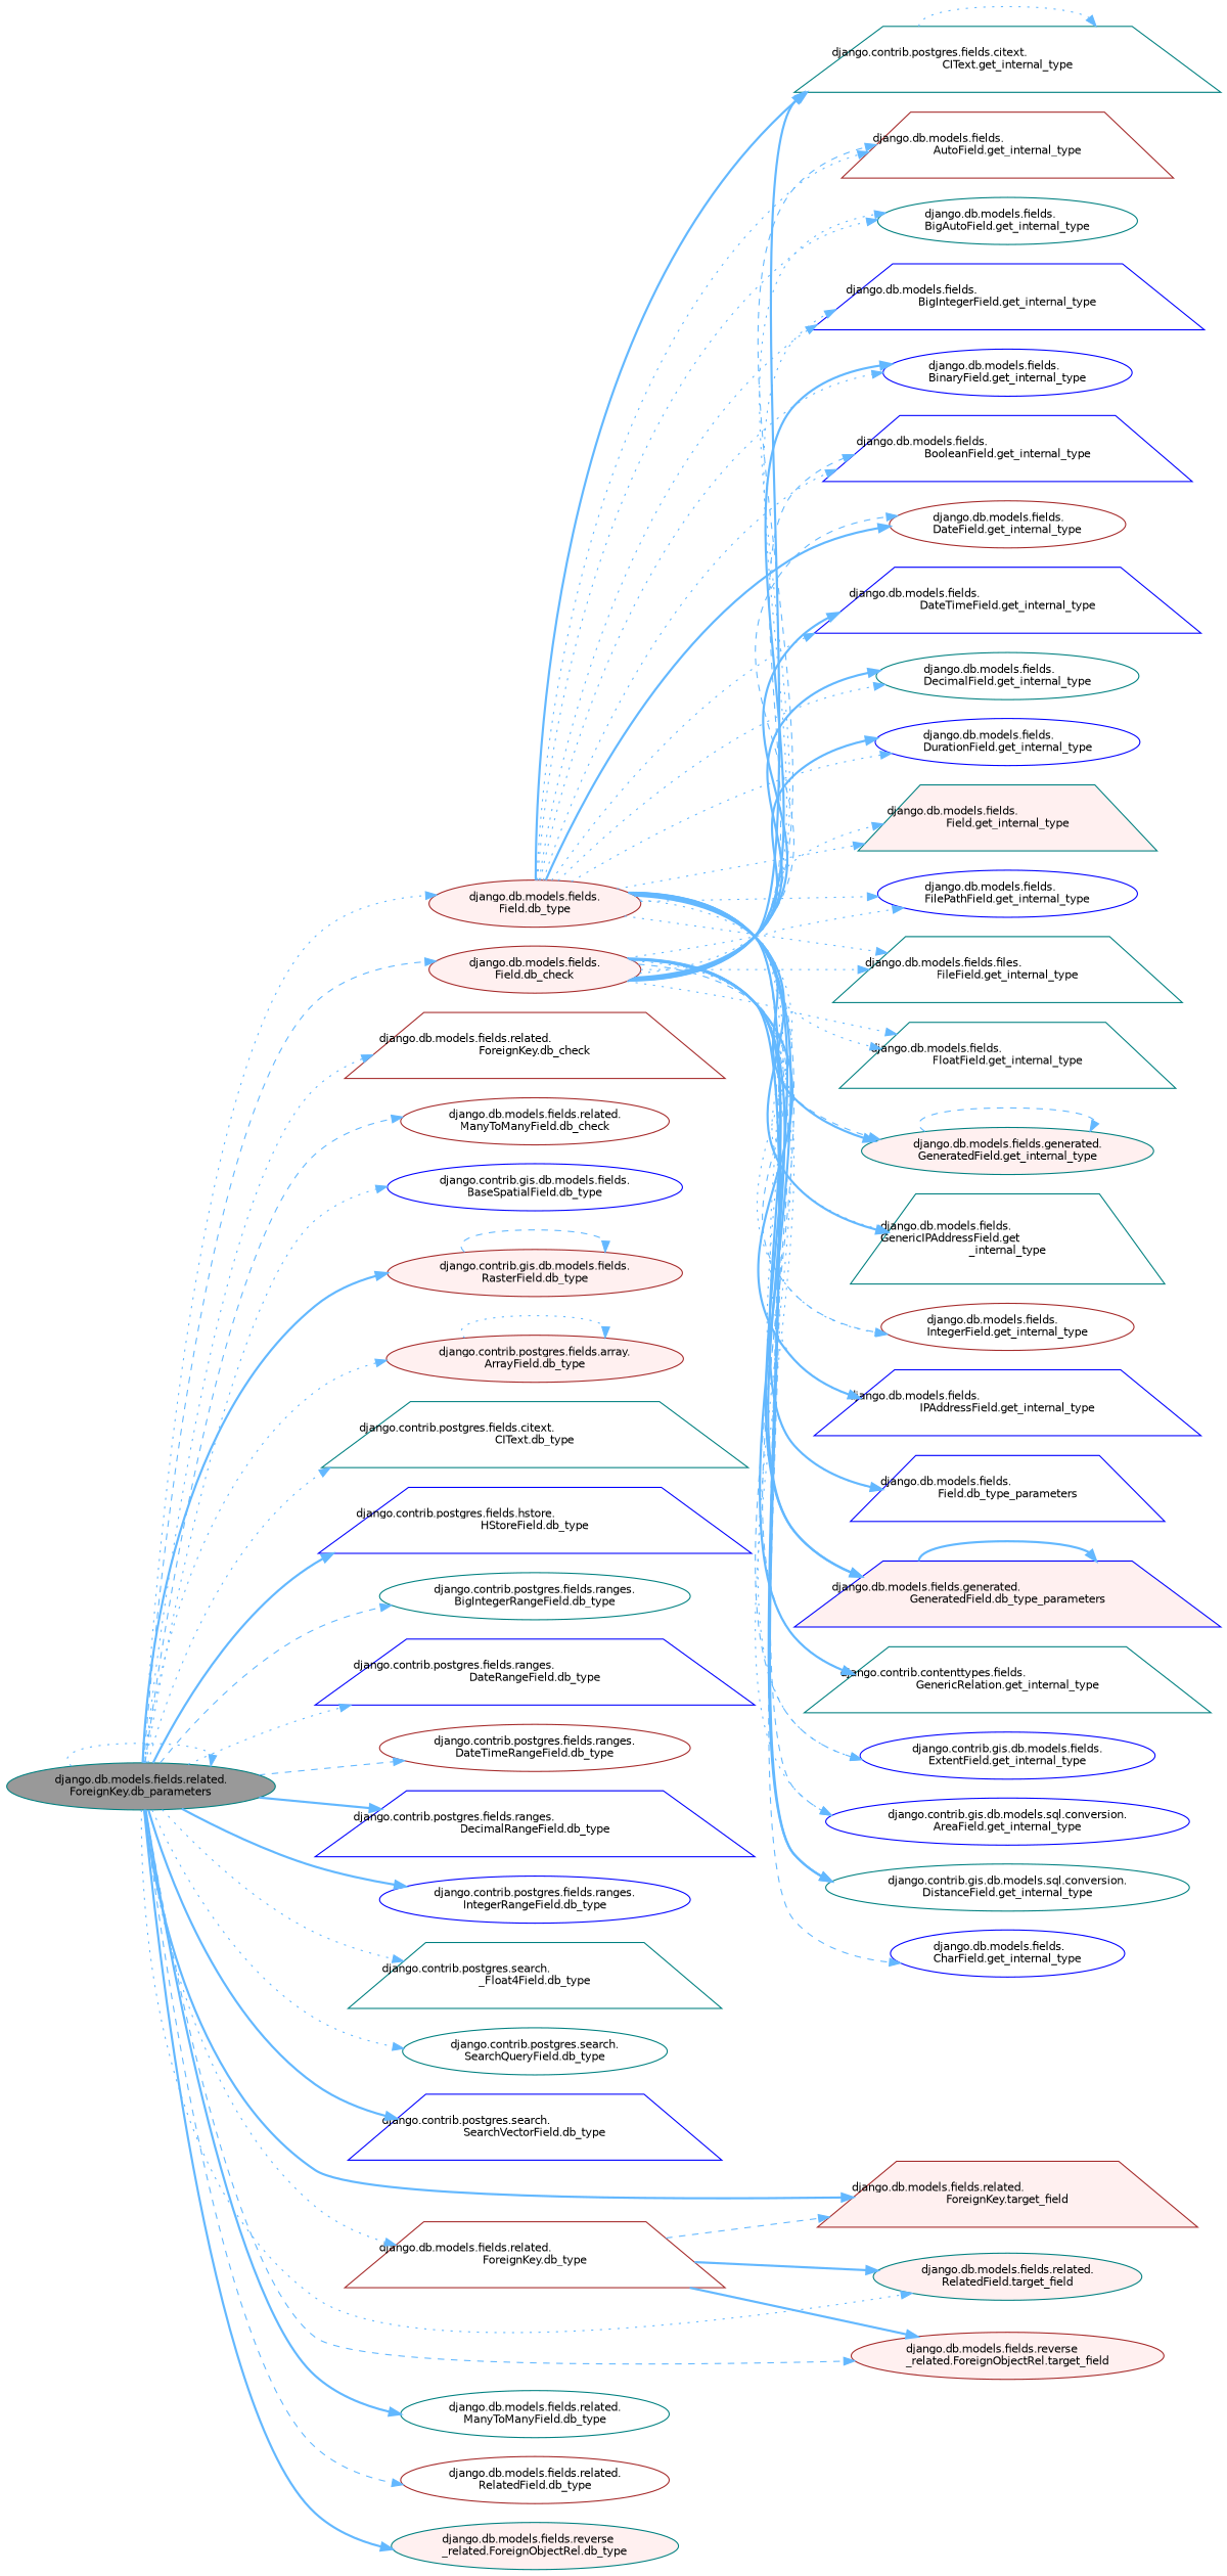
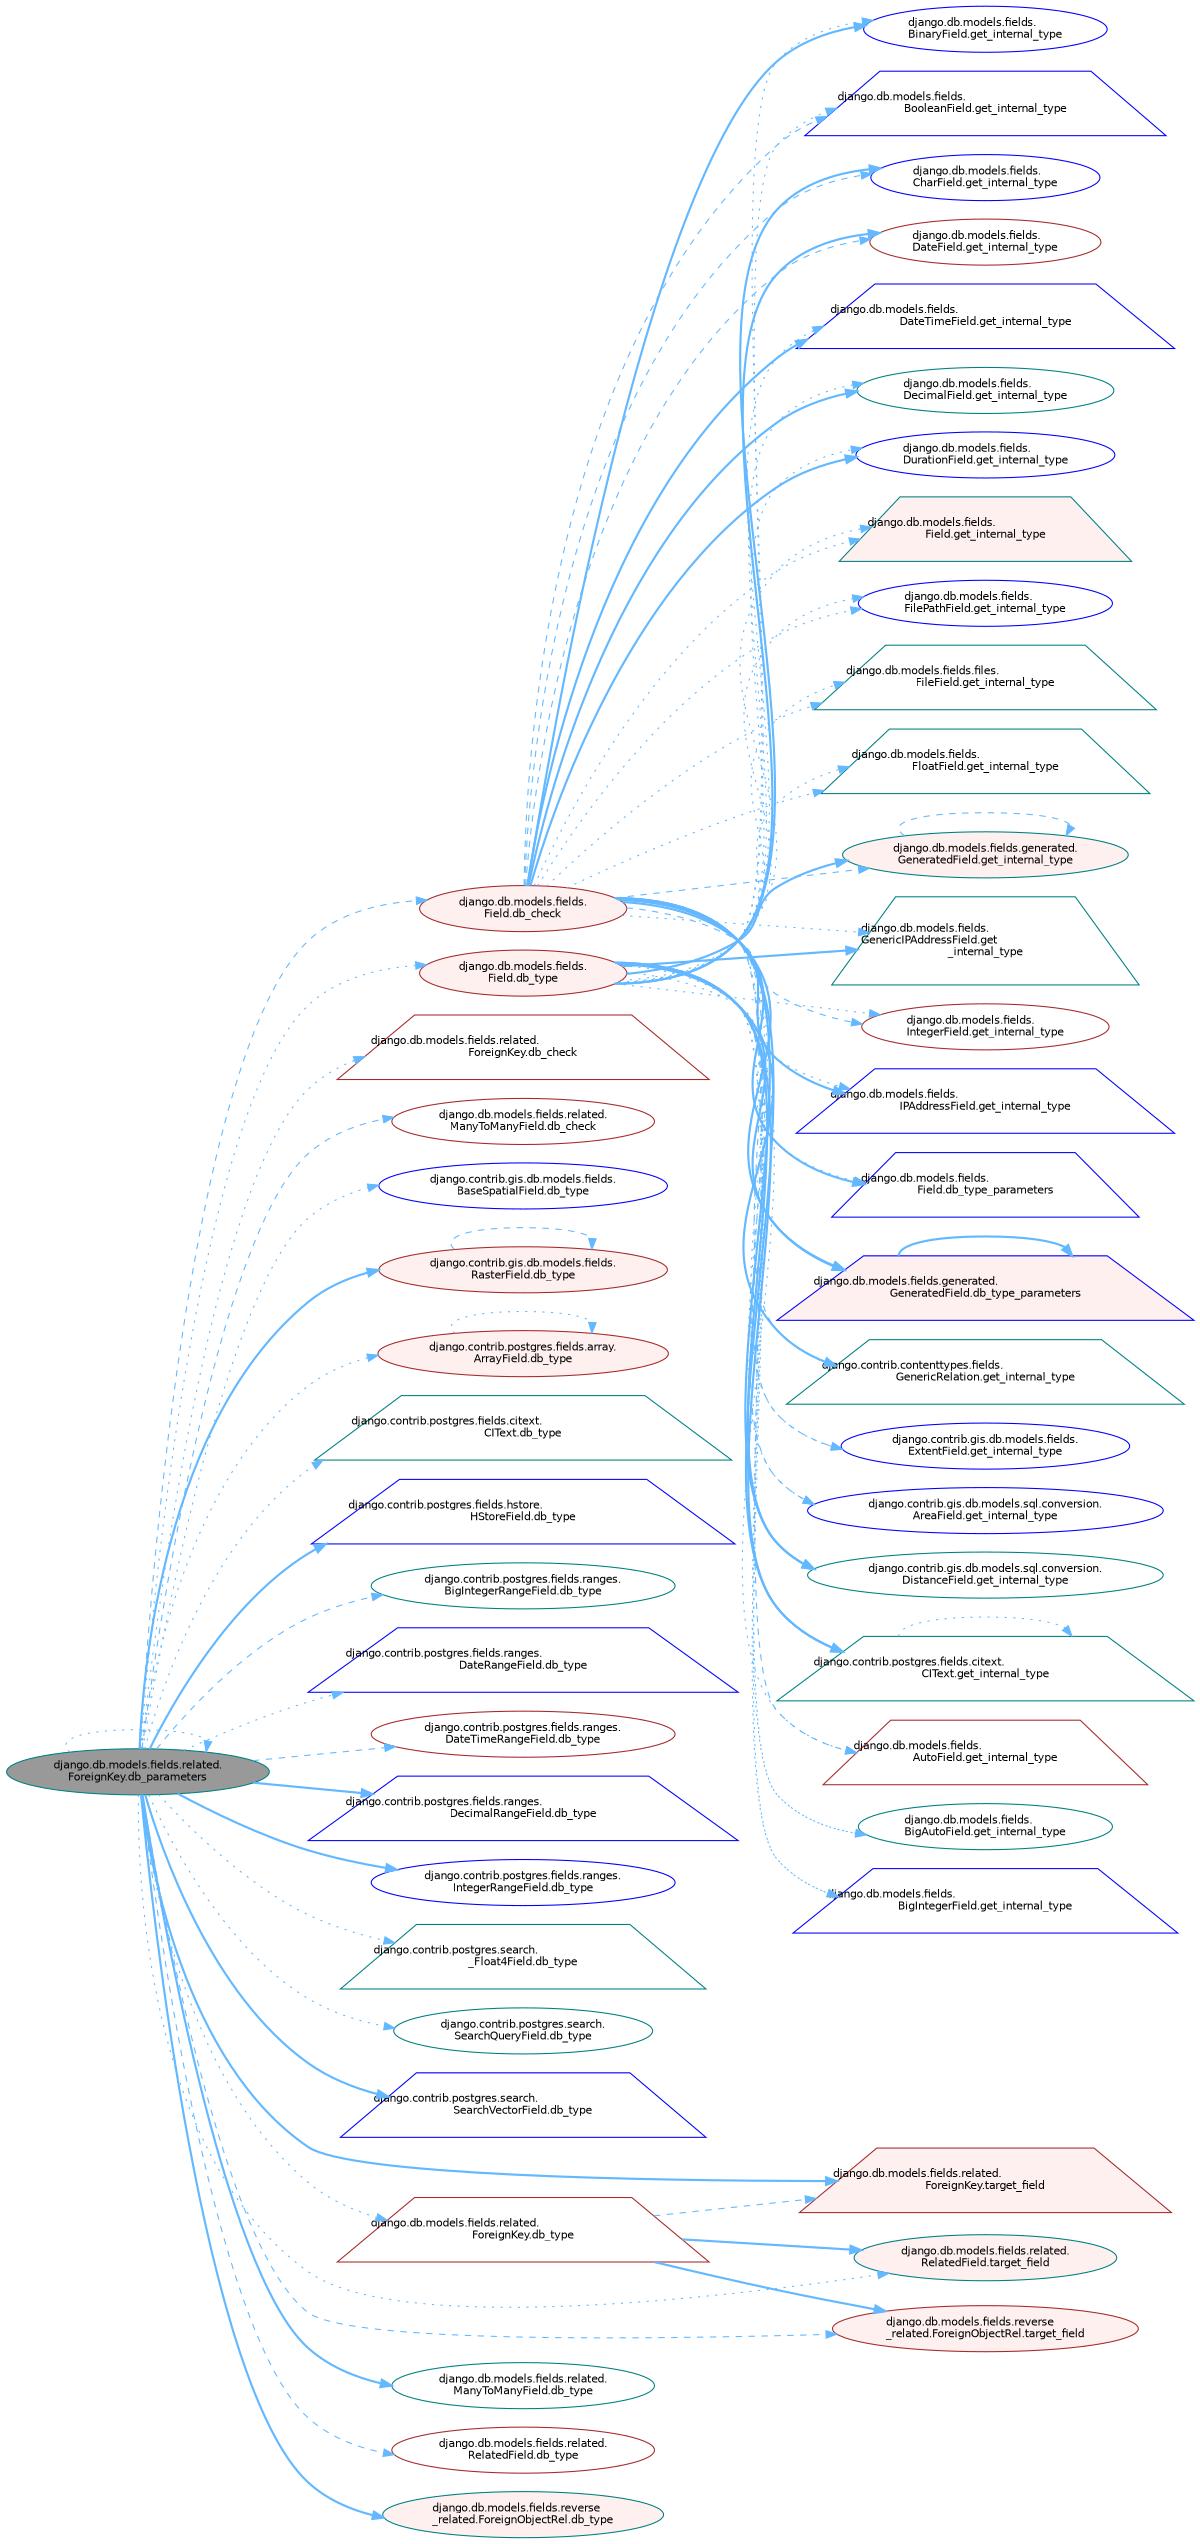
  digraph {
    rankdir=LR
    node [color=teal fillcolor=white fontname=Helvetica fontsize=10 shape=ellipse style=filled]
    edge [color=steelblue1 fontname=Helvetica fontsize=10 labelfontname=Helvetica labelfontsize=10 style=dotted]
    n1 [fillcolor=grey60 fontcolor=black height=0.2 label="django.db.models.fields.related.\lForeignKey.db_parameters" width=0.4]
    n2 [color=brown fillcolor="#FFF0F0" height=0.2 label="django.db.models.fields.\lField.db_check" width=0.4]
    n3 [color=brown height=0.2 label="django.db.models.fields.related.\lForeignKey.db_check" shape=trapezium width=0.4]
    n4 [color=brown height=0.2 label="django.db.models.fields.related.\lManyToManyField.db_check" width=0.4]
    n5 [color=blue height=0.2 label="django.contrib.gis.db.models.fields.\lBaseSpatialField.db_type" width=0.4]
    n6 [color=brown fillcolor="#FFF0F0" height=0.2 label="django.contrib.gis.db.models.fields.\lRasterField.db_type" width=0.4]
    n7 [color=brown fillcolor="#FFF0F0" height=0.2 label="django.contrib.postgres.fields.array.\lArrayField.db_type" width=0.4]
    n8 [height=0.2 label="django.contrib.postgres.fields.citext.\lCIText.db_type" shape=trapezium width=0.4]
    n9 [color=blue height=0.2 label="django.contrib.postgres.fields.hstore.\lHStoreField.db_type" shape=trapezium width=0.4]
    n10 [height=0.2 label="django.contrib.postgres.fields.ranges.\lBigIntegerRangeField.db_type" width=0.4]
    n11 [color=blue height=0.2 label="django.contrib.postgres.fields.ranges.\lDateRangeField.db_type" shape=trapezium width=0.4]
    n12 [color=brown height=0.2 label="django.contrib.postgres.fields.ranges.\lDateTimeRangeField.db_type" width=0.4]
    n13 [color=blue height=0.2 label="django.contrib.postgres.fields.ranges.\lDecimalRangeField.db_type" shape=trapezium width=0.4]
    n14 [color=blue height=0.2 label="django.contrib.postgres.fields.ranges.\lIntegerRangeField.db_type" width=0.4]
    n15 [height=0.2 label="django.contrib.postgres.search.\l_Float4Field.db_type" shape=trapezium width=0.4]
    n16 [height=0.2 label="django.contrib.postgres.search.\lSearchQueryField.db_type" width=0.4]
    n17 [color=blue height=0.2 label="django.contrib.postgres.search.\lSearchVectorField.db_type" shape=trapezium width=0.4]
    n18 [color=brown fillcolor="#FFF0F0" height=0.2 label="django.db.models.fields.\lField.db_type" width=0.4]
    n19 [color=brown height=0.2 label="django.db.models.fields.related.\lForeignKey.db_type" shape=trapezium width=0.4]
    n20 [color=brown fillcolor="#FFF0F0" height=0.2 label="django.db.models.fields.related.\lForeignKey.target_field" shape=trapezium width=0.4]
    n21 [fillcolor="#FFF0F0" height=0.2 label="django.db.models.fields.related.\lRelatedField.target_field" width=0.4]
    n22 [color=brown fillcolor="#FFF0F0" height=0.2 label="django.db.models.fields.reverse\l_related.ForeignObjectRel.target_field" width=0.4]
    n23 [height=0.2 label="django.db.models.fields.related.\lManyToManyField.db_type" width=0.4]
    n24 [color=brown height=0.2 label="django.db.models.fields.related.\lRelatedField.db_type" width=0.4]
    n25 [fillcolor="#FFF0F0" height=0.2 label="django.db.models.fields.reverse\l_related.ForeignObjectRel.db_type" width=0.4]
    n26 [color=blue height=0.2 label="django.db.models.fields.\lField.db_type_parameters" shape=trapezium width=0.4]
    n27 [color=blue fillcolor="#FFF0F0" height=0.2 label="django.db.models.fields.generated.\lGeneratedField.db_type_parameters" shape=trapezium width=0.4]
    n28 [height=0.2 label="django.contrib.contenttypes.fields.\lGenericRelation.get_internal_type" shape=trapezium width=0.4]
    n29 [color=blue height=0.2 label="django.contrib.gis.db.models.fields.\lExtentField.get_internal_type" width=0.4]
    n30 [color=blue height=0.2 label="django.contrib.gis.db.models.sql.conversion.\lAreaField.get_internal_type" width=0.4]
    n31 [height=0.2 label="django.contrib.gis.db.models.sql.conversion.\lDistanceField.get_internal_type" width=0.4]
    n32 [height=0.2 label="django.contrib.postgres.fields.citext.\lCIText.get_internal_type" shape=trapezium width=0.4]
    n33 [color=brown height=0.2 label="django.db.models.fields.\lAutoField.get_internal_type" shape=trapezium width=0.4]
    n34 [height=0.2 label="django.db.models.fields.\lBigAutoField.get_internal_type" width=0.4]
    n35 [color=blue height=0.2 label="django.db.models.fields.\lBigIntegerField.get_internal_type" shape=trapezium width=0.4]
    n36 [color=blue height=0.2 label="django.db.models.fields.\lBinaryField.get_internal_type" width=0.4]
    n37 [color=blue height=0.2 label="django.db.models.fields.\lBooleanField.get_internal_type" shape=trapezium width=0.4]
    n38 [color=blue height=0.2 label="django.db.models.fields.\lCharField.get_internal_type" width=0.4]
    n39 [color=brown height=0.2 label="django.db.models.fields.\lDateField.get_internal_type" width=0.4]
    n40 [color=blue height=0.2 label="django.db.models.fields.\lDateTimeField.get_internal_type" shape=trapezium width=0.4]
    n41 [height=0.2 label="django.db.models.fields.\lDecimalField.get_internal_type" width=0.4]
    n42 [color=blue height=0.2 label="django.db.models.fields.\lDurationField.get_internal_type" width=0.4]
    n43 [fillcolor="#FFF0F0" height=0.2 label="django.db.models.fields.\lField.get_internal_type" shape=trapezium width=0.4]
    n44 [color=blue height=0.2 label="django.db.models.fields.\lFilePathField.get_internal_type" width=0.4]
    n45 [height=0.2 label="django.db.models.fields.files.\lFileField.get_internal_type" shape=trapezium width=0.4]
    n46 [height=0.2 label="django.db.models.fields.\lFloatField.get_internal_type" shape=trapezium width=0.4]
    n47 [fillcolor="#FFF0F0" height=0.2 label="django.db.models.fields.generated.\lGeneratedField.get_internal_type" width=0.4]
    n48 [height=0.2 label="django.db.models.fields.\lGenericIPAddressField.get\l_internal_type" shape=trapezium width=0.4]
    n49 [color=brown height=0.2 label="django.db.models.fields.\lIntegerField.get_internal_type" width=0.4]
    n50 [color=blue height=0.2 label="django.db.models.fields.\lIPAddressField.get_internal_type" shape=trapezium width=0.4]
    n1 -> n1
    n1 -> n2 [style=dashed]
    n1 -> n3
    n1 -> n4 [style=dashed]
    n1 -> n5
    n1 -> n6 [style=bold]
    n1 -> n7
    n1 -> n8
    n1 -> n9 [style=bold]
    n1 -> n10 [style=dashed]
    n1 -> n11
    n1 -> n12 [style=dashed]
    n1 -> n13 [style=bold]
    n1 -> n14 [style=bold]
    n1 -> n15
    n1 -> n16
    n1 -> n17 [style=bold]
    n1 -> n18
    n1 -> n19
    n1 -> n20 [style=bold]
    n1 -> n21
    n1 -> n22 [style=dashed]
    n1 -> n23 [style=bold]
    n1 -> n24 [style=dashed]
    n1 -> n25 [style=bold]
    n2 -> n26 [style=bold]
    n2 -> n27 [style=bold]
    n2 -> n28 [style=dashed]
    n2 -> n29
    n2 -> n30
    n2 -> n31 [style=bold]
    n2 -> n32 [style=bold]
    n2 -> n33 [style=dashed]
    n2 -> n34
    n2 -> n35
    n2 -> n36 [style=bold]
    n2 -> n37 [style=dashed]
    n2 -> n38 [style=dashed]
    n2 -> n39 [style=dashed]
    n2 -> n40 [style=bold]
    n2 -> n41 [style=bold]
    n2 -> n42 [style=bold]
    n2 -> n43
    n2 -> n44
    n2 -> n45
    n2 -> n46
    n2 -> n47 [style=dashed]
    n2 -> n48
    n2 -> n49 [style=dashed]
    n2 -> n50 [style=bold]
    n6 -> n6 [style=dashed]
    n7 -> n7
    n18 -> n26
    n18 -> n27 [style=bold]
    n18 -> n28 [style=bold]
    n18 -> n29 [style=dashed]
    n18 -> n30 [style=dashed]
    n18 -> n31 [style=bold]
    n18 -> n32 [style=bold]
    n18 -> n33
    n18 -> n34
    n18 -> n35
    n18 -> n36
    n18 -> n37
+   n18 -> n38 [style=bold]
    n18 -> n39 [style=bold]
    n18 -> n40
    n18 -> n41
    n18 -> n42
    n18 -> n43
    n18 -> n44
    n18 -> n45
    n18 -> n46
    n18 -> n47 [style=bold]
    n18 -> n48 [style=bold]
    n18 -> n49
    n18 -> n50
    n19 -> n20 [style=dashed]
    n19 -> n21 [style=bold]
    n19 -> n22 [style=bold]
    n27 -> n27 [style=bold]
    n32 -> n32
    n47 -> n47 [style=dashed]
  }
